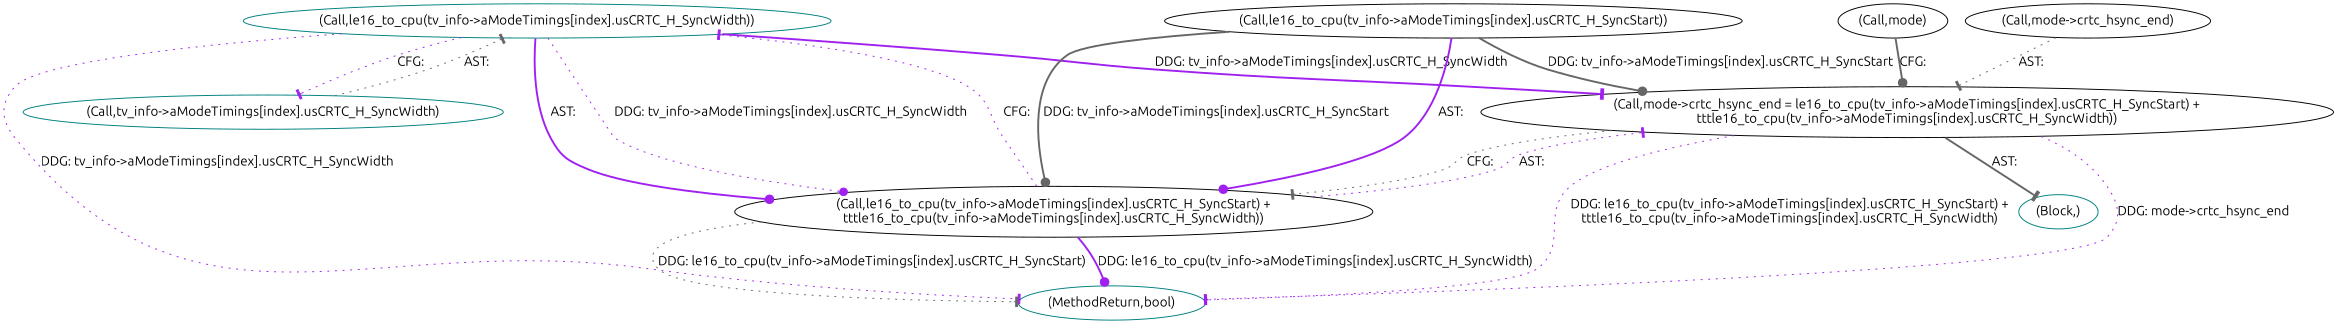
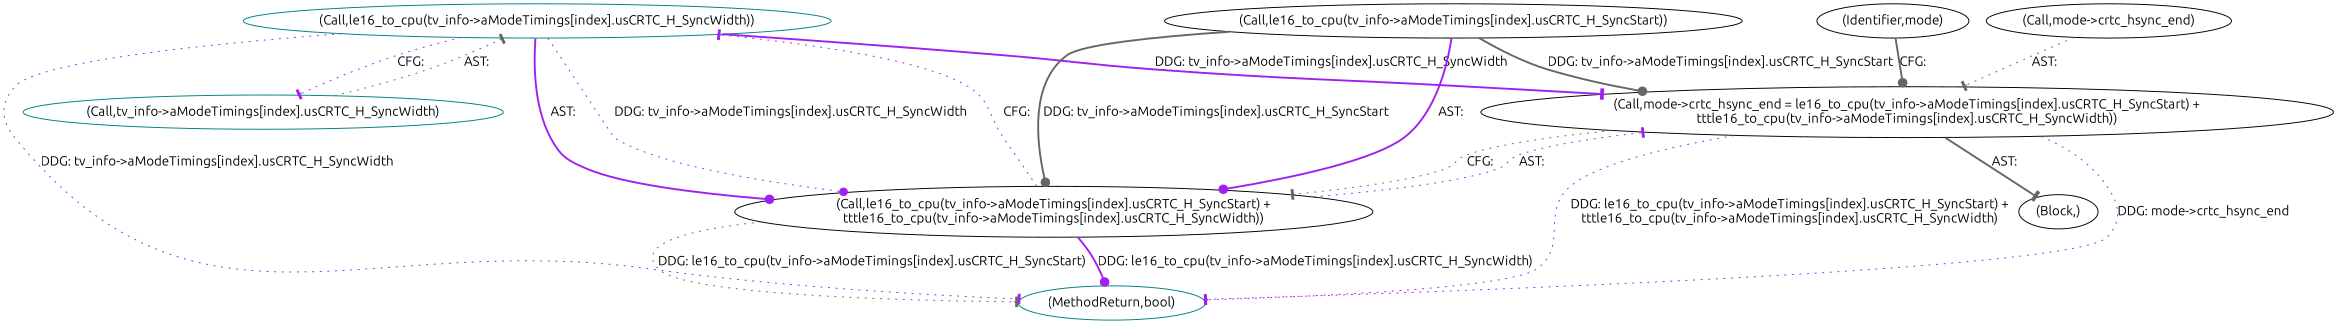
  digraph {
    fontname=Ubuntu
    node [color=black fontname=Ubuntu]
    edge [arrowhead=tee color=purple fontname=Ubuntu style=dotted]
    n1 [color=teal label="(Call,le16_to_cpu(tv_info->aModeTimings[index].usCRTC_H_SyncWidth))"]
    n2 [label="(Call,mode->crtc_hsync_end = le16_to_cpu(tv_info->aModeTimings[index].usCRTC_H_SyncStart) +\n\t\t\tle16_to_cpu(tv_info->aModeTimings[index].usCRTC_H_SyncWidth))"]
    n3 [label="(Call,le16_to_cpu(tv_info->aModeTimings[index].usCRTC_H_SyncStart) +\n\t\t\tle16_to_cpu(tv_info->aModeTimings[index].usCRTC_H_SyncWidth))"]
    n4 [color=teal label="(MethodReturn,bool)"]
    n5 [color=teal label="(Call,tv_info->aModeTimings[index].usCRTC_H_SyncWidth)"]
-   n6 [color=teal label="(Block,)"]
-   n7 [label="(Call,mode)"]
+   n6 [label="(Block,)"]
+   n7 [label="(Identifier,mode)"]
    n8 [label="(Call,mode->crtc_hsync_end)"]
    n9 [label="(Call,le16_to_cpu(tv_info->aModeTimings[index].usCRTC_H_SyncStart))"]
    n1 -> n2 [label="DDG: tv_info->aModeTimings[index].usCRTC_H_SyncWidth" style=bold]
    n1 -> n3 [arrowhead=dot label="AST: " style=bold]
    n1 -> n3 [arrowhead=dot label="DDG: tv_info->aModeTimings[index].usCRTC_H_SyncWidth"]
    n1 -> n4 [label="DDG: tv_info->aModeTimings[index].usCRTC_H_SyncWidth"]
    n1 -> n5 [label="CFG: "]
    n2 -> n3 [color=gray40 label="CFG: "]
    n2 -> n4 [label="DDG: mode->crtc_hsync_end"]
    n2 -> n4 [label="DDG: le16_to_cpu(tv_info->aModeTimings[index].usCRTC_H_SyncStart) +\n\t\t\tle16_to_cpu(tv_info->aModeTimings[index].usCRTC_H_SyncWidth)"]
    n2 -> n6 [color=gray40 label="AST: " style=bold]
    n3 -> n1 [label="CFG: "]
    n3 -> n2 [label="AST: "]
    n3 -> n4 [arrowhead=dot label="DDG: le16_to_cpu(tv_info->aModeTimings[index].usCRTC_H_SyncWidth)" style=bold]
    n3 -> n4 [color=gray40 label="DDG: le16_to_cpu(tv_info->aModeTimings[index].usCRTC_H_SyncStart)"]
    n5 -> n1 [color=gray40 label="AST: "]
    n7 -> n2 [arrowhead=dot color=gray40 label="CFG: " style=bold]
    n8 -> n2 [color=gray40 label="AST: "]
    n9 -> n2 [arrowhead=dot color=gray40 label="DDG: tv_info->aModeTimings[index].usCRTC_H_SyncStart" style=bold]
    n9 -> n3 [arrowhead=dot label="AST: " style=bold]
    n9 -> n3 [arrowhead=dot color=gray40 label="DDG: tv_info->aModeTimings[index].usCRTC_H_SyncStart" style=bold]
  }
